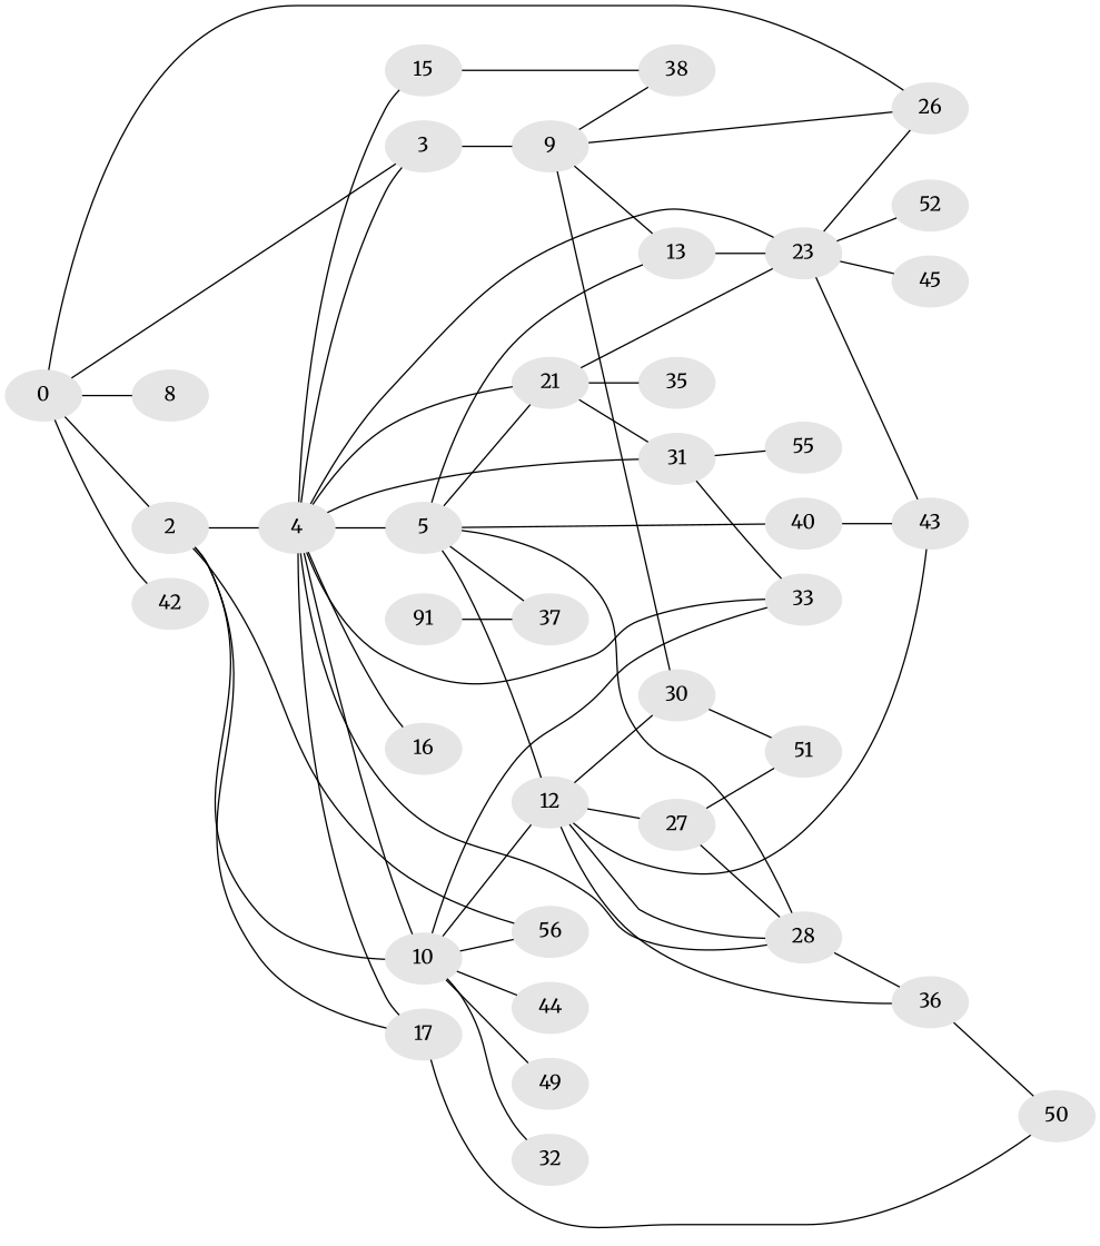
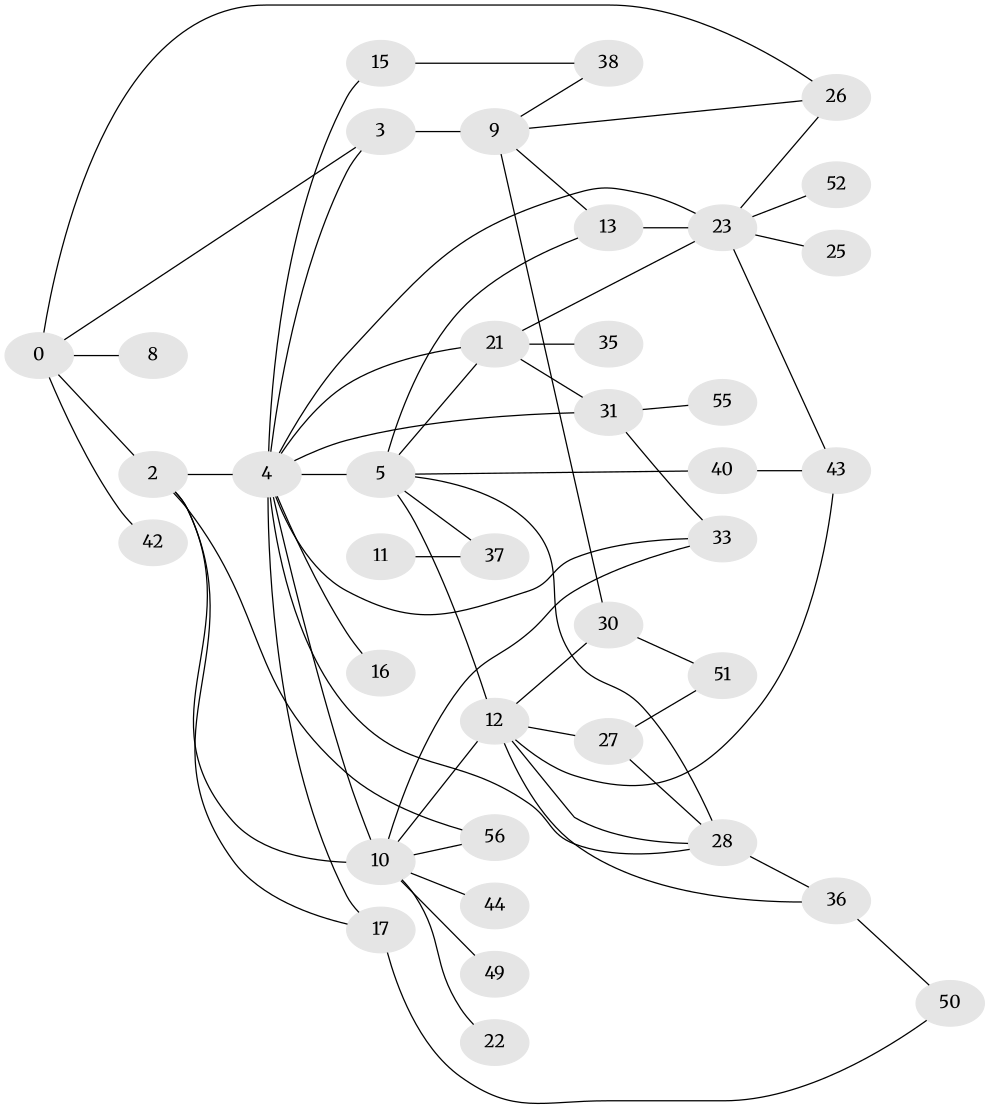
  graph {
    fontname=Merriweather
    rankdir=LR
    node [color=gray90 fontname=Merriweather style=filled]
    edge [fontname=Merriweather]
    n1 [label=0 super="+20"]
    2 [super="+6"]
    3
    8
    26 [super="+48"]
    42
    4 [super="+7"]
    10 [super="+19"]
    17 [super="+22"]
    56
    9 [super="+24"]
    5 [super="+14"]
    15 [super="+29"]
    16
    21 [super="+53"]
    23 [super="+41"]
    28 [super="+54"]
    31 [super="+47"]
    33
    12 [super="+18"]
-   32
+   32 [label=22]
    44 [super="+46"]
    49
    50
    13 [super="+34"]
    30 [super="+45"]
    38
    37 [super="+39"]
    40
-   11 [label=91]
+   11
    35
    43
-   25 [label=45]
+   25
    52
    36
    55
    27
    51
    n1 -- 2
    n1 -- 3
    n1 -- 8
    n1 -- 26 [weight=2]
    n1 -- 42 [weight=2]
    2 -- 4
    2 -- 10
    2 -- 17
    2 -- 56
    3 -- 9
    4 -- 3
    4 -- 10
    4 -- 17
    4 -- 5
    4 -- 15
    4 -- 16
    4 -- 21
    4 -- 23
    4 -- 28
    4 -- 31
    4 -- 33
    10 -- 56
    10 -- 33
    10 -- 12
    10 -- 32
    10 -- 44
    10 -- 49
    17 -- 50
    9 -- 26
    9 -- 13
    9 -- 30
    9 -- 38
    5 -- 21
    5 -- 28
    5 -- 12
    5 -- 13
    5 -- 37
    5 -- 40
    15 -- 38
    21 -- 23
    21 -- 31
    21 -- 35
    23 -- 26
    23 -- 43
    23 -- 25
    23 -- 52
    28 -- 36
    31 -- 33
    31 -- 55
    12 -- 28
    12 -- 30
    12 -- 43
    12 -- 36
    12 -- 27
    13 -- 23
    30 -- 51
    40 -- 43
    11 -- 37
    36 -- 50
    27 -- 28
    27 -- 51
  }
